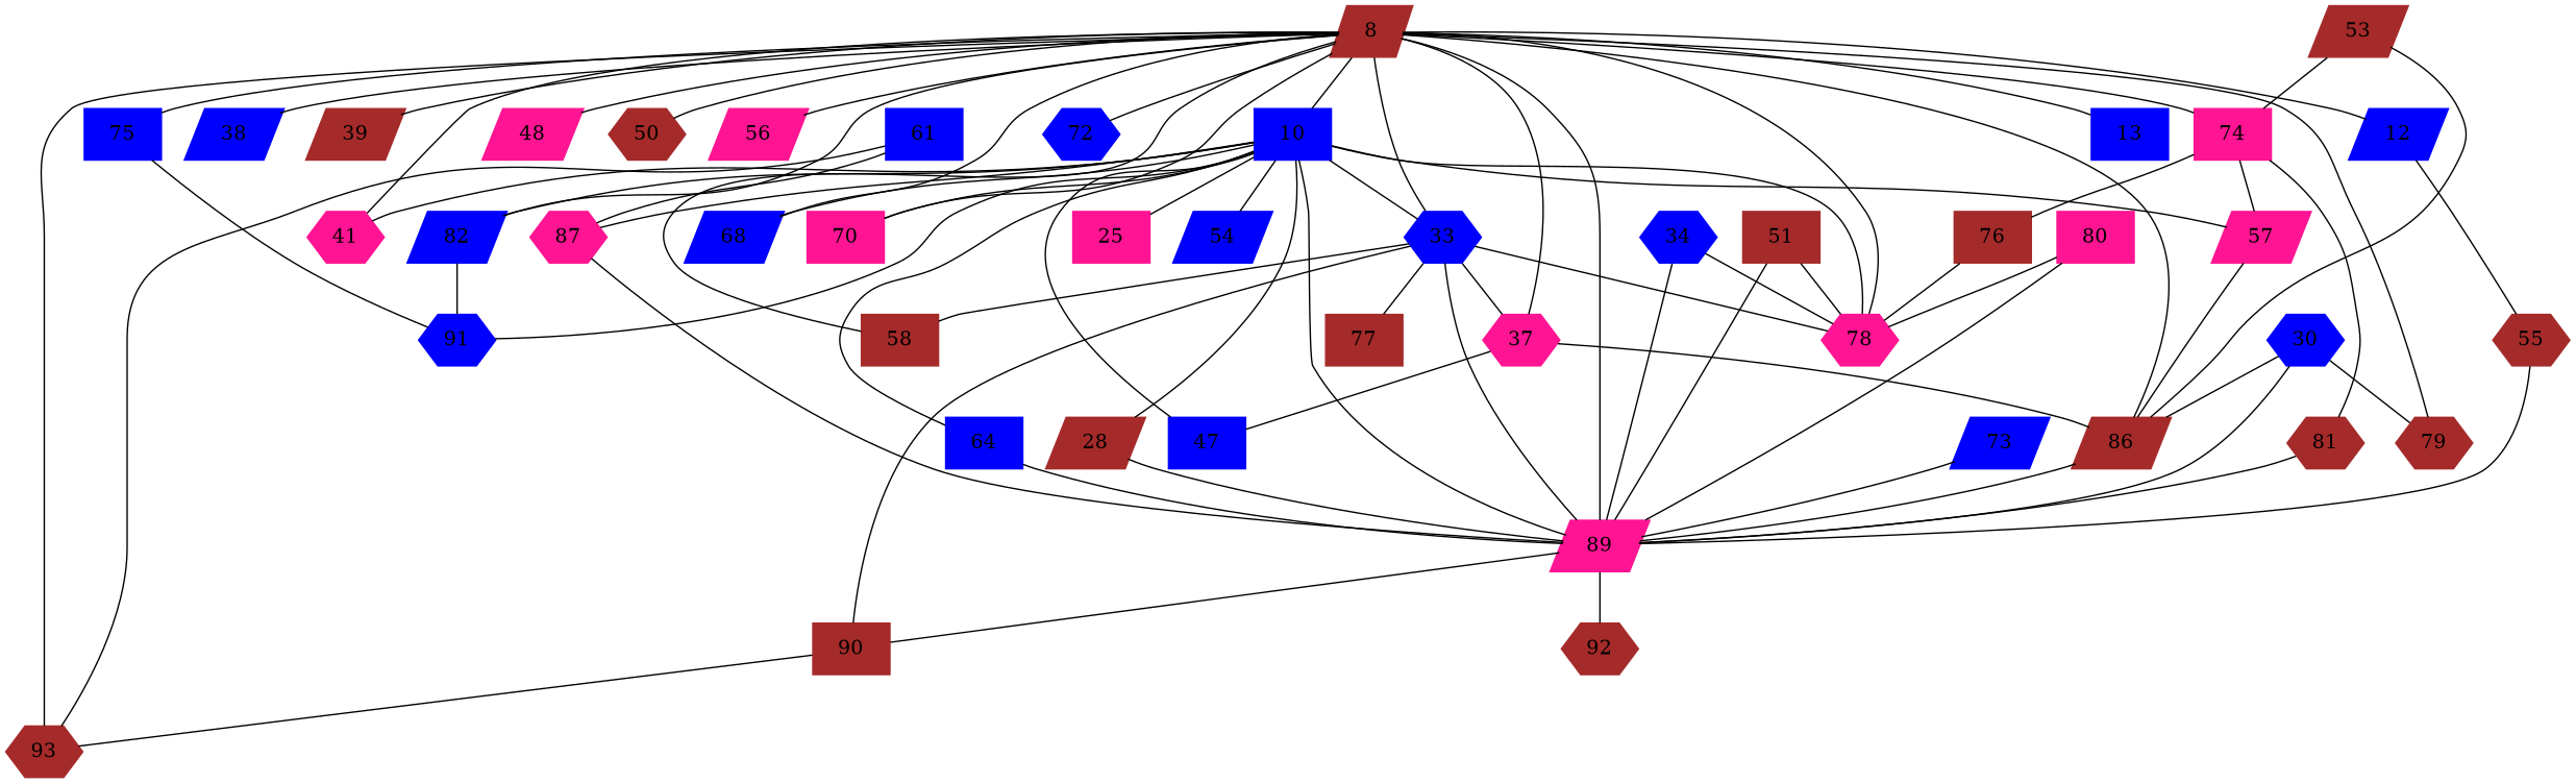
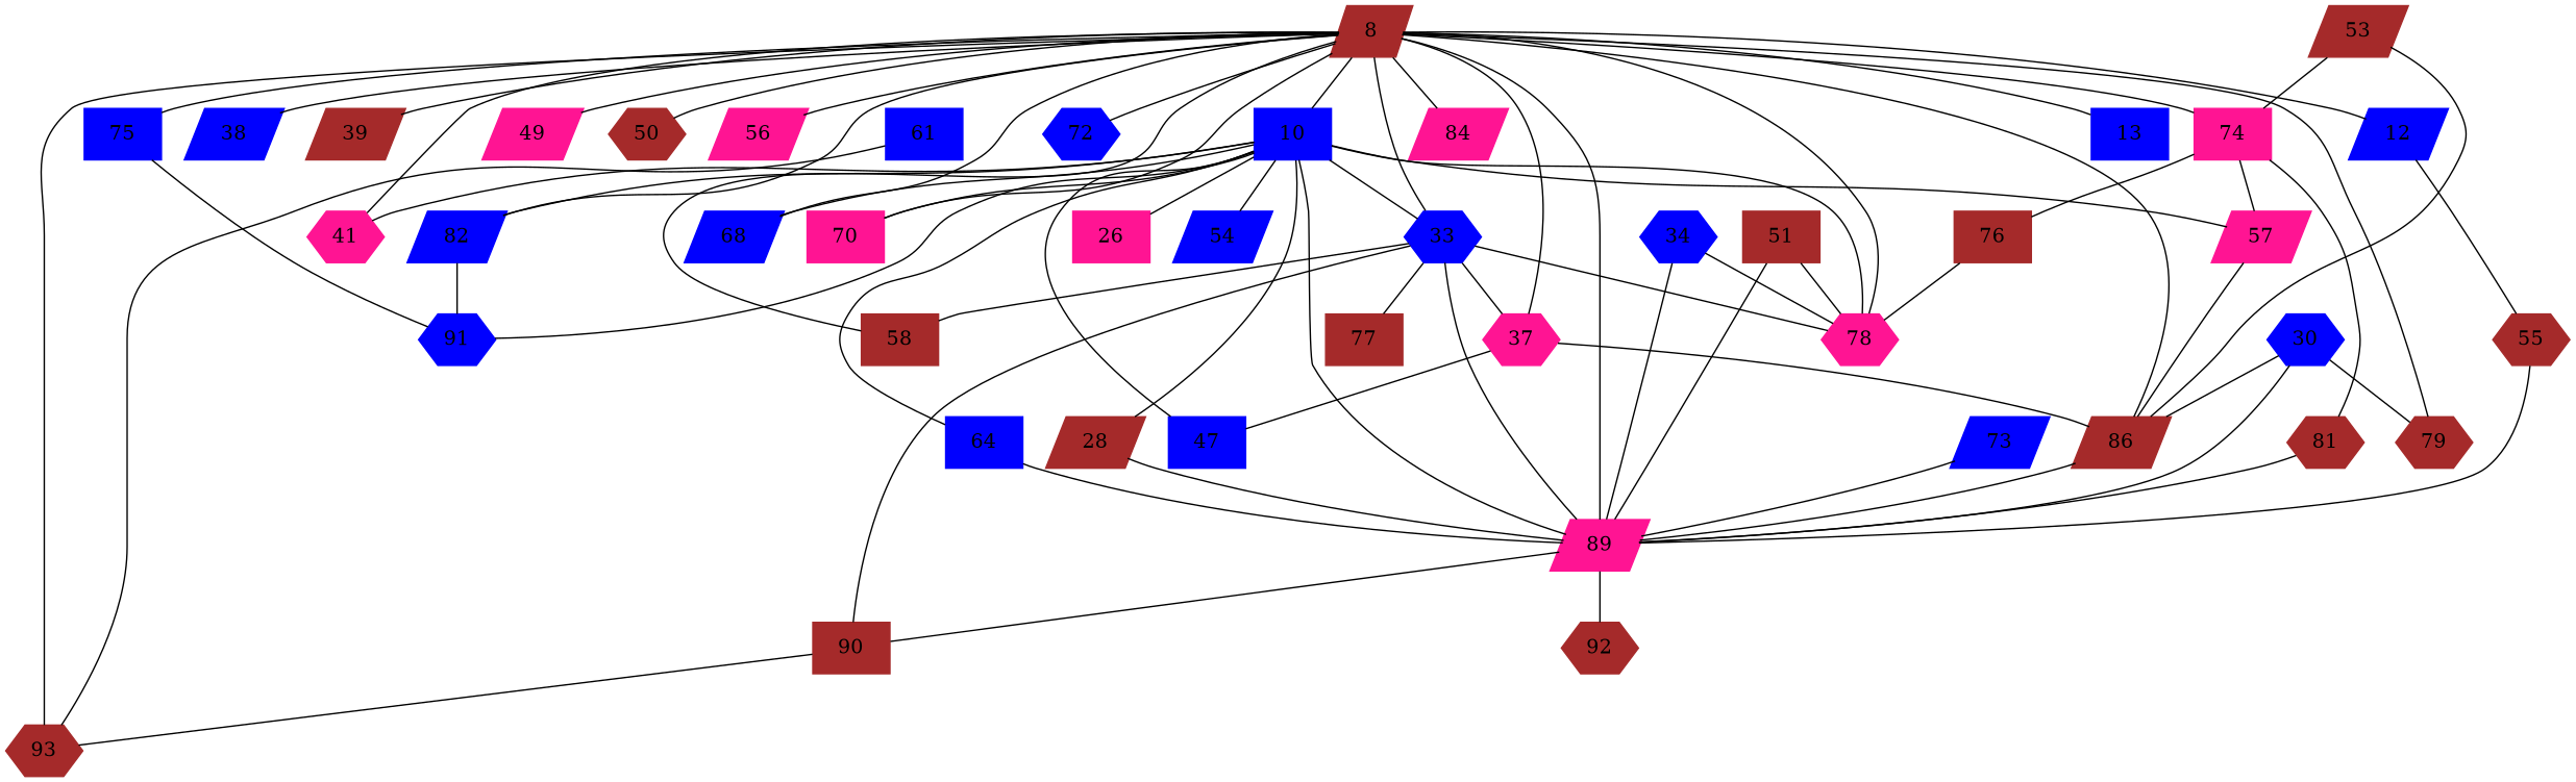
  graph {
    node [color=blue shape=parallelogram style=filled]
    8 [color=brown super="+1+5"]
    10 [shape=box super="+6"]
    12
    13 [shape=box]
    33 [shape=hexagon super="+7"]
    37 [color=deeppink shape=hexagon super="+18+23+22"]
    38
    39 [color=brown]
    41 [color=deeppink shape=hexagon]
-   49 [color=deeppink label=48]
+   49 [color=deeppink]
    50 [color=brown shape=hexagon]
    56 [color=deeppink]
    58 [color=brown shape=box]
    68 [super="+62"]
    70 [color=deeppink shape=box]
    72 [shape=hexagon]
    74 [color=deeppink shape=box super="+66"]
    75 [shape=box]
    79 [color=brown shape=hexagon]
    82 [super="+16+36+71"]
+   84 [color=deeppink]
    86 [color=brown super="+60+48"]
    n23 [color=deeppink label=78 shape=hexagon super="+67+21+40"]
    89 [color=deeppink super="+52+78"]
    93 [color=brown shape=hexagon super="+24"]
-   25 [color=deeppink shape=box]
+   25 [color=deeppink shape=box label=26]
    28 [color=brown]
    47 [shape=box super="+45"]
    54
    57 [color=deeppink]
    64 [shape=box]
-   87 [color=deeppink shape=hexagon super="+31"]
    91 [shape=hexagon super="+59+85"]
    55 [color=brown shape=hexagon]
    77 [color=brown shape=box]
    90 [color=brown shape=box super="+83"]
    76 [color=brown shape=box]
    81 [color=brown shape=hexagon]
    92 [color=brown shape=hexagon]
    30 [shape=hexagon super="+20"]
    34 [shape=hexagon]
    51 [color=brown shape=box]
    53 [color=brown]
    61 [shape=box]
    73
-   80 [color=deeppink shape=box]
    8 -- 10 [weight=8]
    8 -- 12 [weight=2]
    8 -- 13 [weight=2]
    8 -- 33 [weight=9]
    8 -- 37 [weight=3]
    8 -- 38 [weight=2]
    8 -- 39 [weight=2]
    8 -- 41
    8 -- 49 [weight=2]
    8 -- 50 [weight=2]
    8 -- 56 [weight=2]
    8 -- 58
    8 -- 68 [weight=2]
    8 -- 70
    8 -- 72 [weight=2]
    8 -- 74 [weight=4]
    8 -- 75 [weight=2]
    8 -- 79
    8 -- 82 [weight=4]
+   8 -- 84 [weight=2]
    8 -- 86 [weight=2]
    8 -- n23 [weight=3]
    8 -- 89 [weight=15]
    8 -- 93 [weight=3]
    10 -- 33 [weight=4]
    10 -- 41
    10 -- 68
    10 -- 70
    10 -- 82 [weight=3]
    10 -- n23 [weight=3]
    10 -- 89 [weight=4]
    10 -- 25
    10 -- 28
    10 -- 47 [weight=2]
    10 -- 54 [weight=2]
    10 -- 57
    10 -- 64
-   10 -- 87 [weight=2]
    10 -- 91
    12 -- 55
    33 -- 37 [weight=2]
    33 -- 58
    33 -- n23
    33 -- 89 [weight=8]
    33 -- 77
    33 -- 90
    37 -- 86
    37 -- 47
    74 -- 57
    74 -- 76
    74 -- 81
    75 -- 91
    82 -- 91
    86 -- 89
    89 -- 90
    89 -- 92
    28 -- 89
    57 -- 86
    64 -- 89
-   87 -- 89
    55 -- 89
    90 -- 93
    76 -- n23
    81 -- 89
    30 -- 79
    30 -- 86
    30 -- 89 [weight=3]
    34 -- n23
    34 -- 89
    51 -- n23
    51 -- 89
    53 -- 74
    53 -- 86
    61 -- 93
-   61 -- 87
    73 -- 89 [weight=2]
-   80 -- n23
-   80 -- 89
  }
